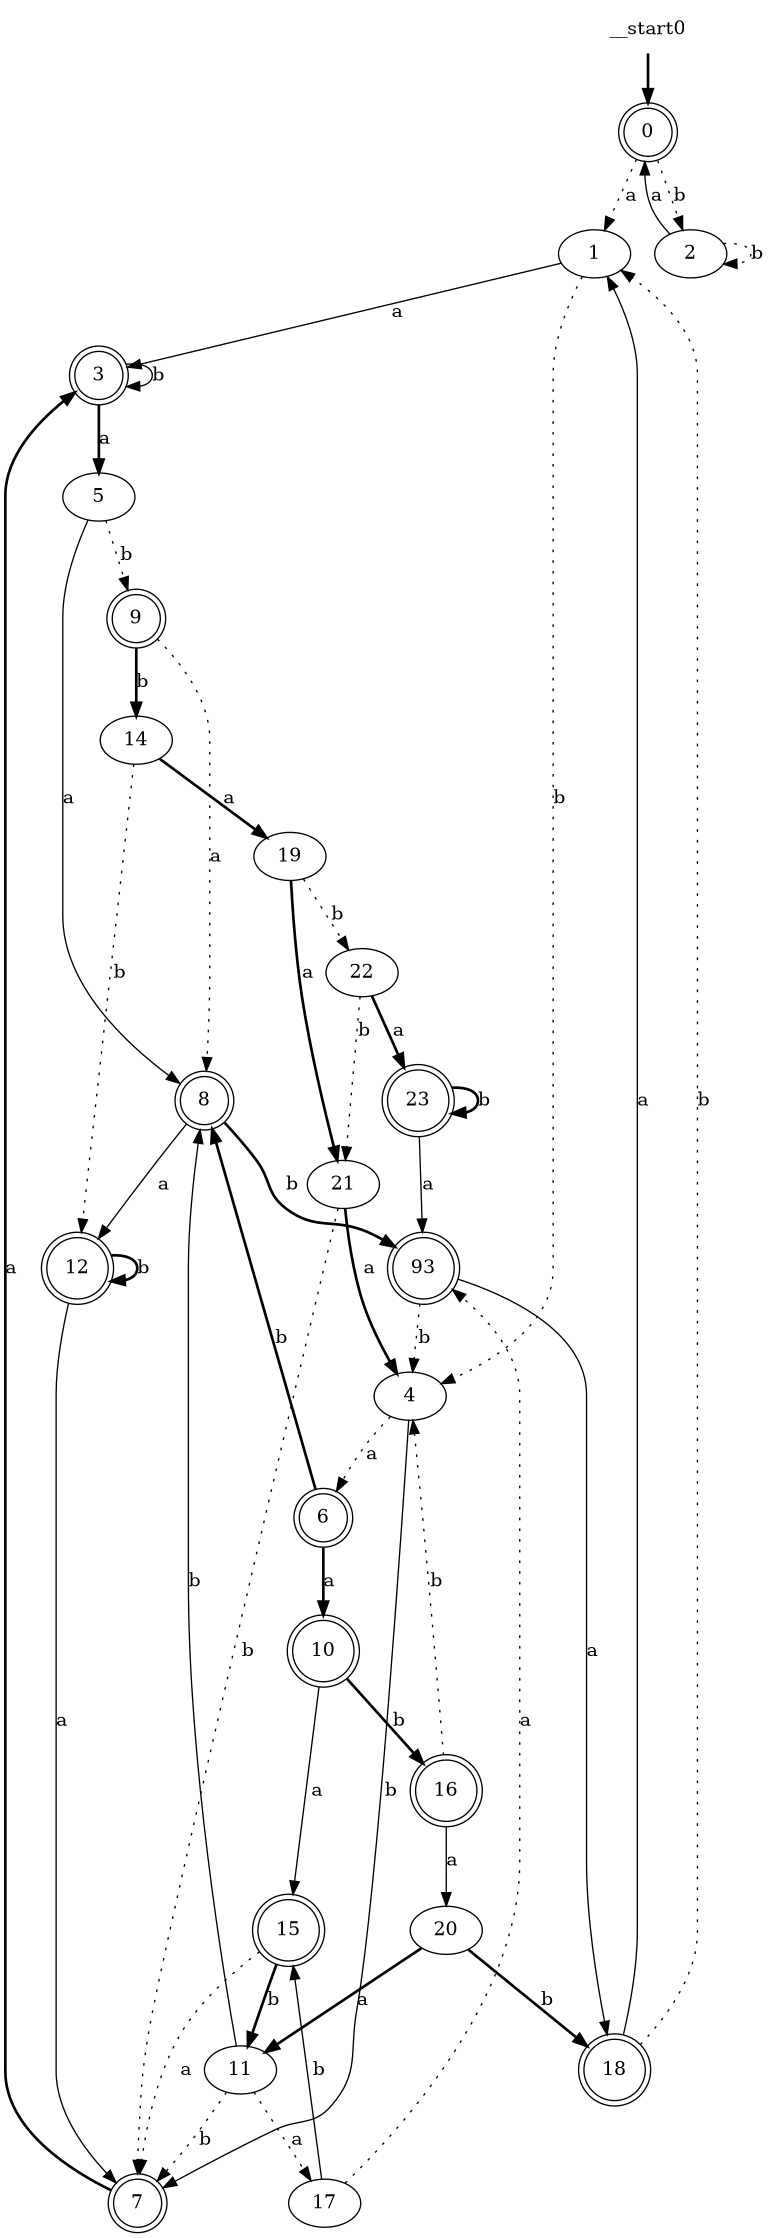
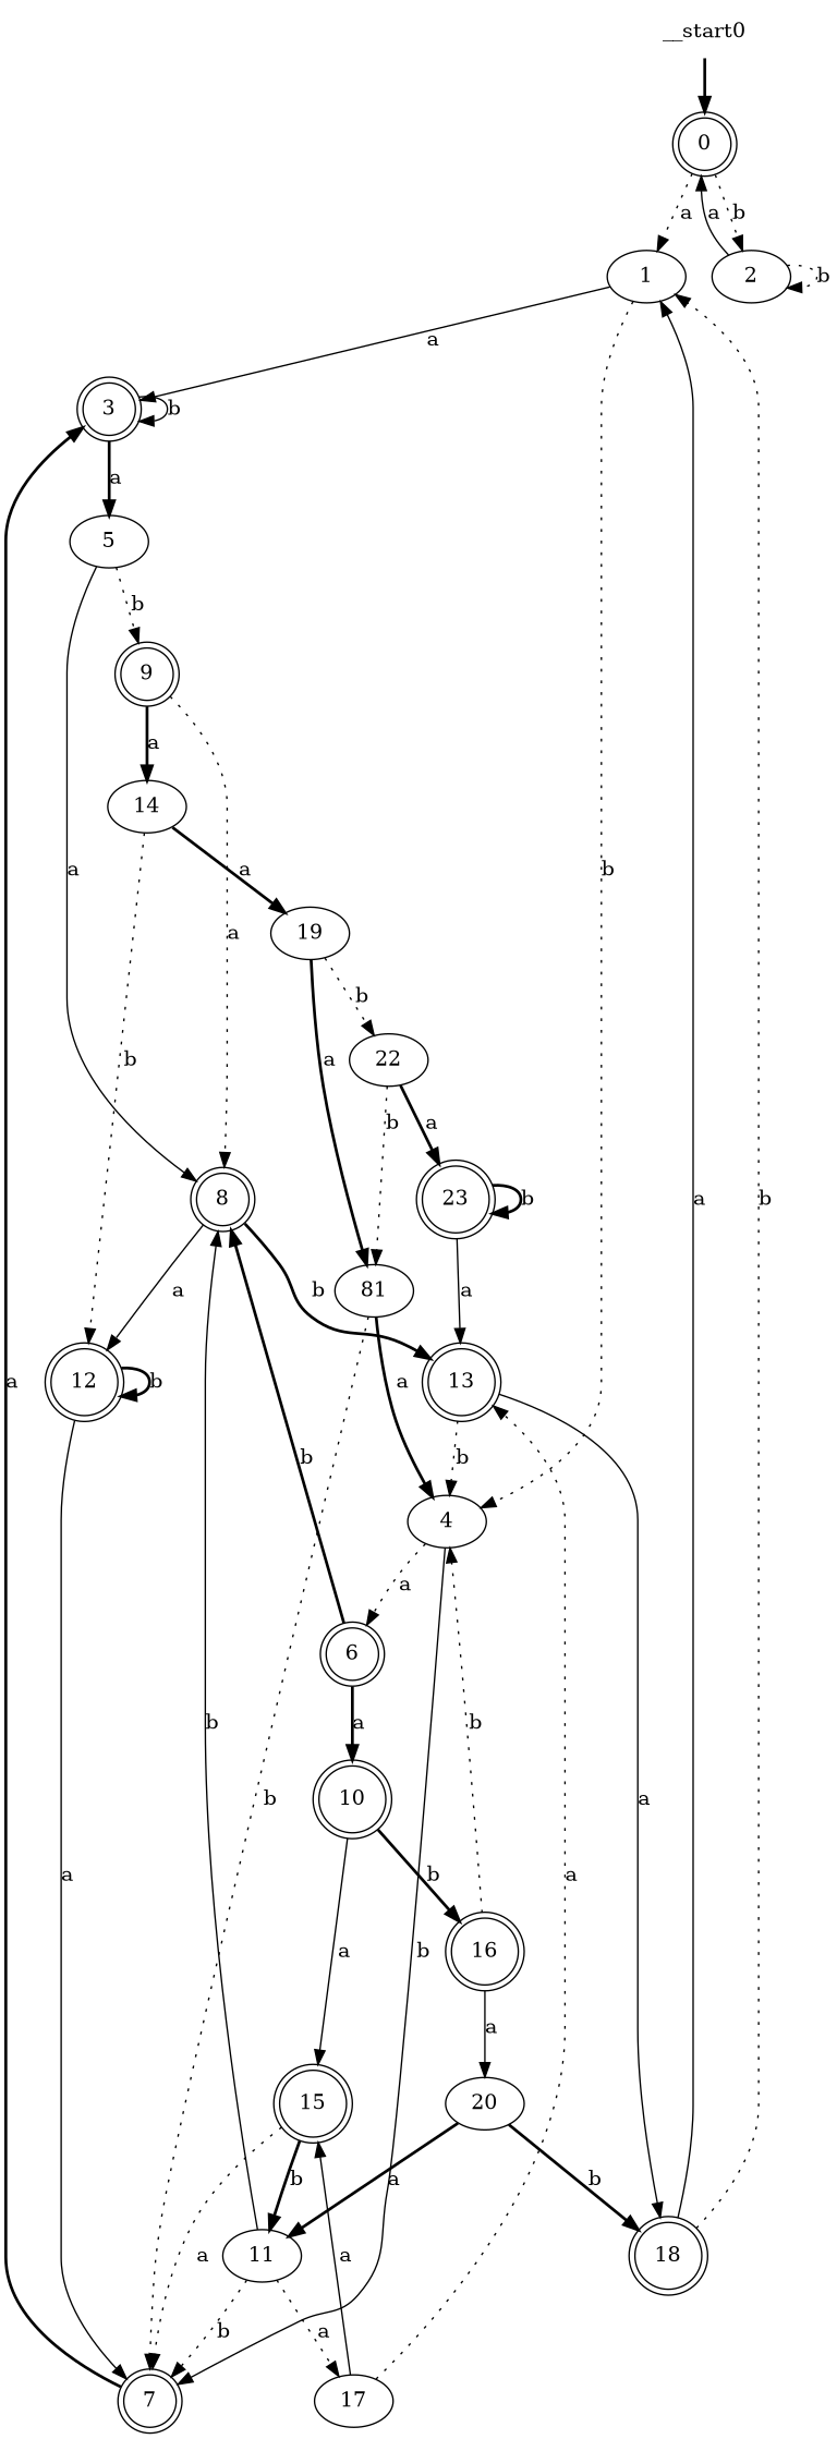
  digraph {
    node [shape=doublecircle]
    edge [style=dotted]
    __start0 [shape=none]
    0
    1 [shape=""]
    2 [shape=""]
    3
    4 [shape=""]
    5 [shape=""]
    6
    7
    8
    9
    10
    12
-   13 [label=93]
+   13
    14 [shape=""]
    15
    16
    11 [shape=""]
    17 [shape=""]
    18
    19 [shape=""]
    20 [shape=""]
-   21 [shape=""]
+   21 [label=81 shape=""]
    22 [shape=""]
    23
    __start0 -> 0 [style=bold]
    0 -> 1 [label=a]
    0 -> 2 [label=b]
    1 -> 3 [label=a style=solid]
    1 -> 4 [label=b]
    2 -> 0 [label=a style=solid]
    2 -> 2 [label=b]
    3 -> 3 [label=b style=solid]
    3 -> 5 [label=a style=bold]
    4 -> 6 [label=a]
    4 -> 7 [label=b style=solid]
    5 -> 8 [label=a style=solid]
    5 -> 9 [label=b]
    6 -> 8 [label=b style=bold]
    6 -> 10 [label=a style=bold]
    7 -> 3 [label=a style=bold]
    8 -> 12 [label=a style=solid]
    8 -> 13 [label=b style=bold]
    9 -> 8 [label=a]
-   9 -> 14 [label=b style=bold]
+   9 -> 14 [label=a style=bold]
    10 -> 15 [label=a style=solid]
    10 -> 16 [label=b style=bold]
    12 -> 7 [label=a style=solid]
    12 -> 12 [label=b style=bold]
    13 -> 4 [label=b]
    13 -> 18 [label=a style=solid]
    14 -> 12 [label=b]
    14 -> 19 [label=a style=bold]
    15 -> 7 [label=a]
    15 -> 11 [label=b style=bold]
    16 -> 4 [label=b]
    16 -> 20 [label=a style=solid]
    11 -> 7 [label=b]
    11 -> 8 [label=b style=solid]
    11 -> 17 [label=a]
    17 -> 13 [label=a]
-   17 -> 15 [label=b style=solid]
+   17 -> 15 [label=a style=solid]
    18 -> 1 [label=a style=solid]
    18 -> 1 [label=b]
    19 -> 21 [label=a style=bold]
    19 -> 22 [label=b]
    20 -> 11 [label=a style=bold]
    20 -> 18 [label=b style=bold]
    21 -> 4 [label=a style=bold]
    21 -> 7 [label=b]
    22 -> 21 [label=b]
    22 -> 23 [label=a style=bold]
    23 -> 13 [label=a style=solid]
    23 -> 23 [label=b style=bold]
  }
